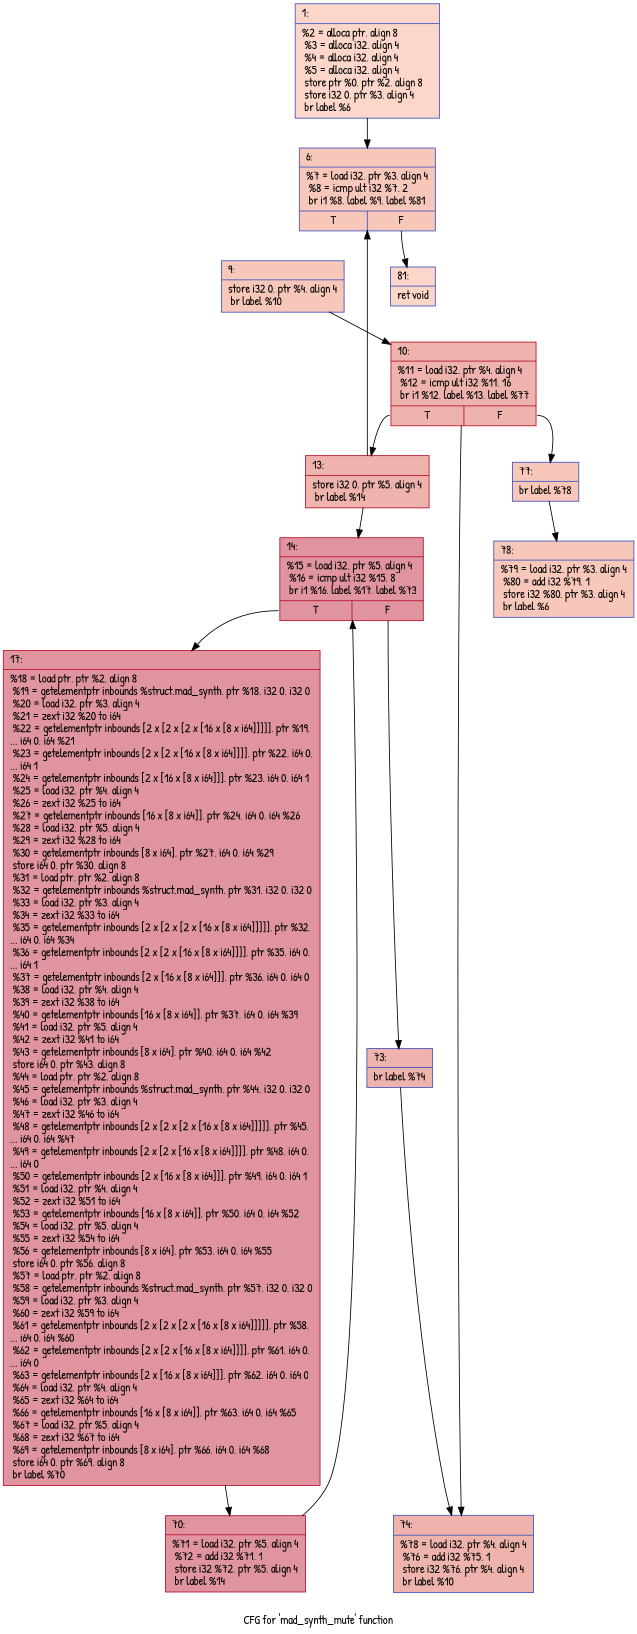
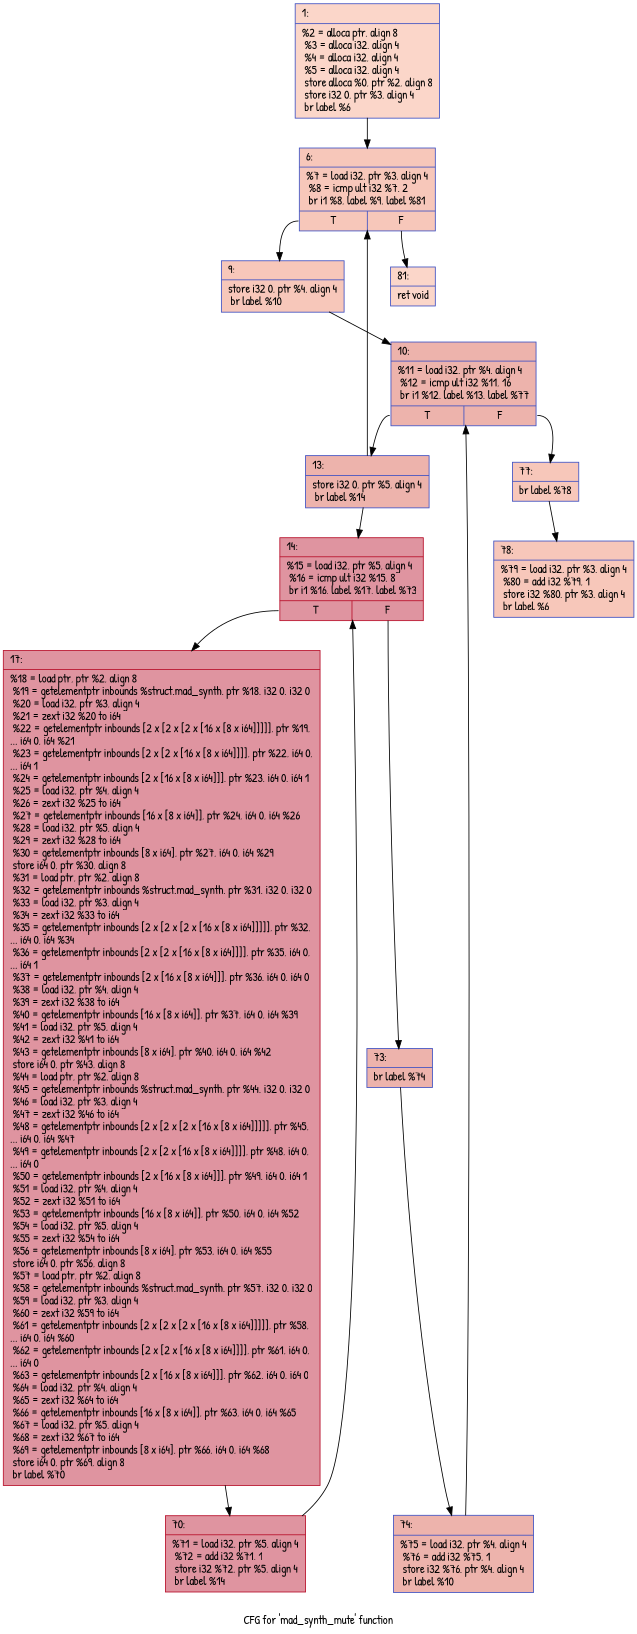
  digraph {
    fontname="Patrick Hand"
    label="CFG for 'mad_synth_mute' function"
    node [color="#3d50c3ff" fillcolor="#ec7f6370" fontname="Patrick Hand" shape=record style=filled]
    edge [fontname="Patrick Hand"]
-   n1 [fillcolor="#f6a38570" label="{1:\l|  %2 = alloca ptr, align 8\l  %3 = alloca i32, align 4\l  %4 = alloca i32, align 4\l  %5 = alloca i32, align 4\l  store ptr %0, ptr %2, align 8\l  store i32 0, ptr %3, align 4\l  br label %6\l}"]
+   n1 [fillcolor="#f6a38570" label="{1:\l|  %2 = alloca ptr, align 8\l  %3 = alloca i32, align 4\l  %4 = alloca i32, align 4\l  %5 = alloca i32, align 4\l  store alloca %0, ptr %2, align 8\l  store i32 0, ptr %3, align 4\l  br label %6\l}"]
    n2 [label="{6:\l|  %7 = load i32, ptr %3, align 4\l  %8 = icmp ult i32 %7, 2\l  br i1 %8, label %9, label %81\l|{<s0>T|<s1>F}}"]
    n3 [label="{9:\l|  store i32 0, ptr %4, align 4\l  br label %10\l}"]
    n4 [fillcolor="#f6a38570" label="{81:\l|  ret void\l}"]
-   n5 [color="#b70d28ff" fillcolor="#d6524470" label="{10:\l|  %11 = load i32, ptr %4, align 4\l  %12 = icmp ult i32 %11, 16\l  br i1 %12, label %13, label %77\l|{<s0>T|<s1>F}}"]
-   n6 [color="#b70d28ff" fillcolor="#d6524470" label="{13:\l|  store i32 0, ptr %5, align 4\l  br label %14\l}"]
+   n5 [fillcolor="#d6524470" label="{10:\l|  %11 = load i32, ptr %4, align 4\l  %12 = icmp ult i32 %11, 16\l  br i1 %12, label %13, label %77\l|{<s0>T|<s1>F}}"]
+   n6 [fillcolor="#d6524470" label="{13:\l|  store i32 0, ptr %5, align 4\l  br label %14\l}"]
    n7 [label="{77:\l|  br label %78\l}"]
    n8 [color="#b70d28ff" fillcolor="#b70d2870" label="{14:\l|  %15 = load i32, ptr %5, align 4\l  %16 = icmp ult i32 %15, 8\l  br i1 %16, label %17, label %73\l|{<s0>T|<s1>F}}"]
    n9 [label="{78:\l|  %79 = load i32, ptr %3, align 4\l  %80 = add i32 %79, 1\l  store i32 %80, ptr %3, align 4\l  br label %6\l}"]
    n10 [color="#b70d28ff" fillcolor="#b70d2870" label="{17:\l|  %18 = load ptr, ptr %2, align 8\l  %19 = getelementptr inbounds %struct.mad_synth, ptr %18, i32 0, i32 0\l  %20 = load i32, ptr %3, align 4\l  %21 = zext i32 %20 to i64\l  %22 = getelementptr inbounds [2 x [2 x [2 x [16 x [8 x i64]]]]], ptr %19,\l... i64 0, i64 %21\l  %23 = getelementptr inbounds [2 x [2 x [16 x [8 x i64]]]], ptr %22, i64 0,\l... i64 1\l  %24 = getelementptr inbounds [2 x [16 x [8 x i64]]], ptr %23, i64 0, i64 1\l  %25 = load i32, ptr %4, align 4\l  %26 = zext i32 %25 to i64\l  %27 = getelementptr inbounds [16 x [8 x i64]], ptr %24, i64 0, i64 %26\l  %28 = load i32, ptr %5, align 4\l  %29 = zext i32 %28 to i64\l  %30 = getelementptr inbounds [8 x i64], ptr %27, i64 0, i64 %29\l  store i64 0, ptr %30, align 8\l  %31 = load ptr, ptr %2, align 8\l  %32 = getelementptr inbounds %struct.mad_synth, ptr %31, i32 0, i32 0\l  %33 = load i32, ptr %3, align 4\l  %34 = zext i32 %33 to i64\l  %35 = getelementptr inbounds [2 x [2 x [2 x [16 x [8 x i64]]]]], ptr %32,\l... i64 0, i64 %34\l  %36 = getelementptr inbounds [2 x [2 x [16 x [8 x i64]]]], ptr %35, i64 0,\l... i64 1\l  %37 = getelementptr inbounds [2 x [16 x [8 x i64]]], ptr %36, i64 0, i64 0\l  %38 = load i32, ptr %4, align 4\l  %39 = zext i32 %38 to i64\l  %40 = getelementptr inbounds [16 x [8 x i64]], ptr %37, i64 0, i64 %39\l  %41 = load i32, ptr %5, align 4\l  %42 = zext i32 %41 to i64\l  %43 = getelementptr inbounds [8 x i64], ptr %40, i64 0, i64 %42\l  store i64 0, ptr %43, align 8\l  %44 = load ptr, ptr %2, align 8\l  %45 = getelementptr inbounds %struct.mad_synth, ptr %44, i32 0, i32 0\l  %46 = load i32, ptr %3, align 4\l  %47 = zext i32 %46 to i64\l  %48 = getelementptr inbounds [2 x [2 x [2 x [16 x [8 x i64]]]]], ptr %45,\l... i64 0, i64 %47\l  %49 = getelementptr inbounds [2 x [2 x [16 x [8 x i64]]]], ptr %48, i64 0,\l... i64 0\l  %50 = getelementptr inbounds [2 x [16 x [8 x i64]]], ptr %49, i64 0, i64 1\l  %51 = load i32, ptr %4, align 4\l  %52 = zext i32 %51 to i64\l  %53 = getelementptr inbounds [16 x [8 x i64]], ptr %50, i64 0, i64 %52\l  %54 = load i32, ptr %5, align 4\l  %55 = zext i32 %54 to i64\l  %56 = getelementptr inbounds [8 x i64], ptr %53, i64 0, i64 %55\l  store i64 0, ptr %56, align 8\l  %57 = load ptr, ptr %2, align 8\l  %58 = getelementptr inbounds %struct.mad_synth, ptr %57, i32 0, i32 0\l  %59 = load i32, ptr %3, align 4\l  %60 = zext i32 %59 to i64\l  %61 = getelementptr inbounds [2 x [2 x [2 x [16 x [8 x i64]]]]], ptr %58,\l... i64 0, i64 %60\l  %62 = getelementptr inbounds [2 x [2 x [16 x [8 x i64]]]], ptr %61, i64 0,\l... i64 0\l  %63 = getelementptr inbounds [2 x [16 x [8 x i64]]], ptr %62, i64 0, i64 0\l  %64 = load i32, ptr %4, align 4\l  %65 = zext i32 %64 to i64\l  %66 = getelementptr inbounds [16 x [8 x i64]], ptr %63, i64 0, i64 %65\l  %67 = load i32, ptr %5, align 4\l  %68 = zext i32 %67 to i64\l  %69 = getelementptr inbounds [8 x i64], ptr %66, i64 0, i64 %68\l  store i64 0, ptr %69, align 8\l  br label %70\l}"]
    n11 [fillcolor="#d6524470" label="{73:\l|  br label %74\l}"]
    n12 [color="#b70d28ff" fillcolor="#b70d2870" label="{70:\l|  %71 = load i32, ptr %5, align 4\l  %72 = add i32 %71, 1\l  store i32 %72, ptr %5, align 4\l  br label %14\l}"]
-   n13 [fillcolor="#d6524470" label="{74:\l|  %78 = load i32, ptr %4, align 4\l  %76 = add i32 %75, 1\l  store i32 %76, ptr %4, align 4\l  br label %10\l}"]
+   n13 [fillcolor="#d6524470" label="{74:\l|  %75 = load i32, ptr %4, align 4\l  %76 = add i32 %75, 1\l  store i32 %76, ptr %4, align 4\l  br label %10\l}"]
    n1 -> n2
+   n2 -> n3 [tailport=s0]
    n2 -> n4 [tailport=s1]
    n3 -> n5
    n5 -> n6 [tailport=s0]
    n5 -> n7 [tailport=s1]
    n6 -> n2
    n6 -> n8
    n7 -> n9
    n8 -> n10 [tailport=s0]
    n8 -> n11 [tailport=s1]
    n10 -> n12
    n11 -> n13
    n12 -> n8
-   n5 -> n13
+   n13 -> n5
  }
